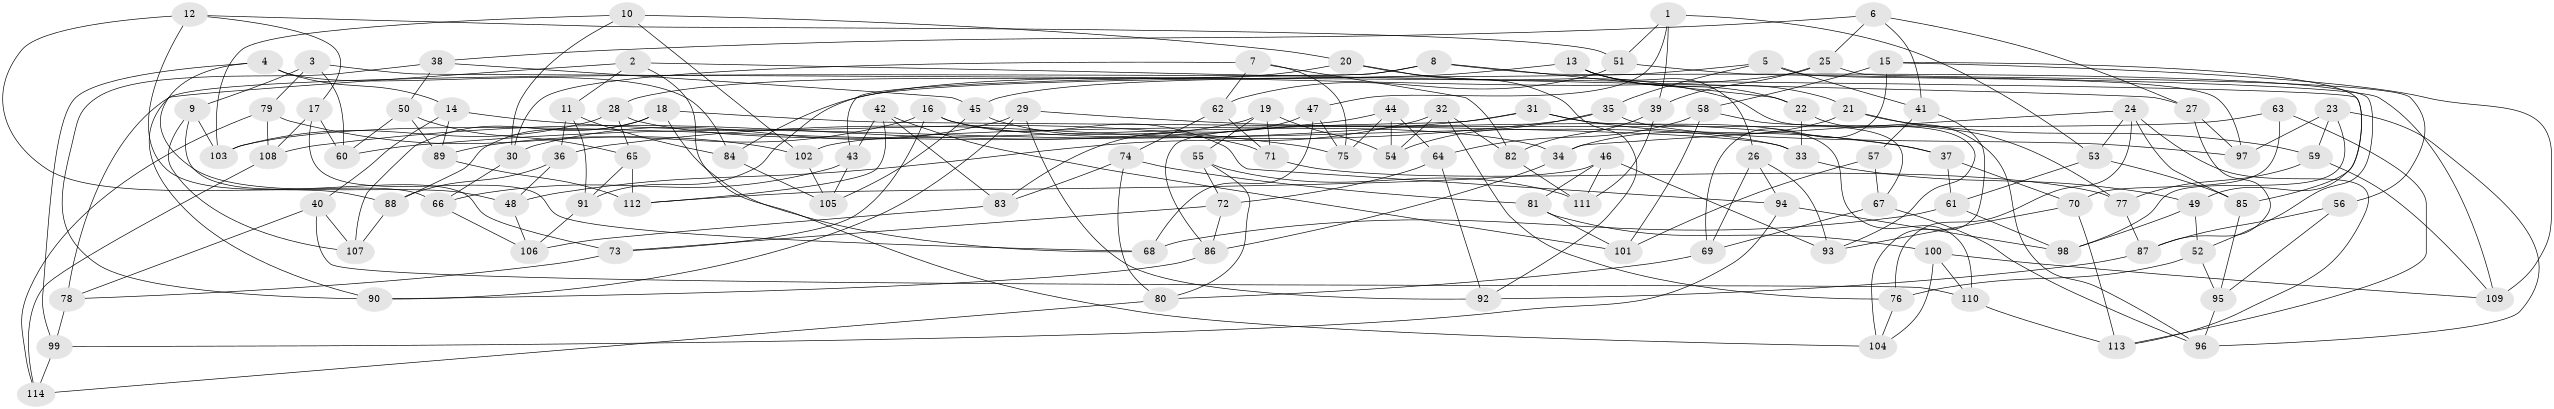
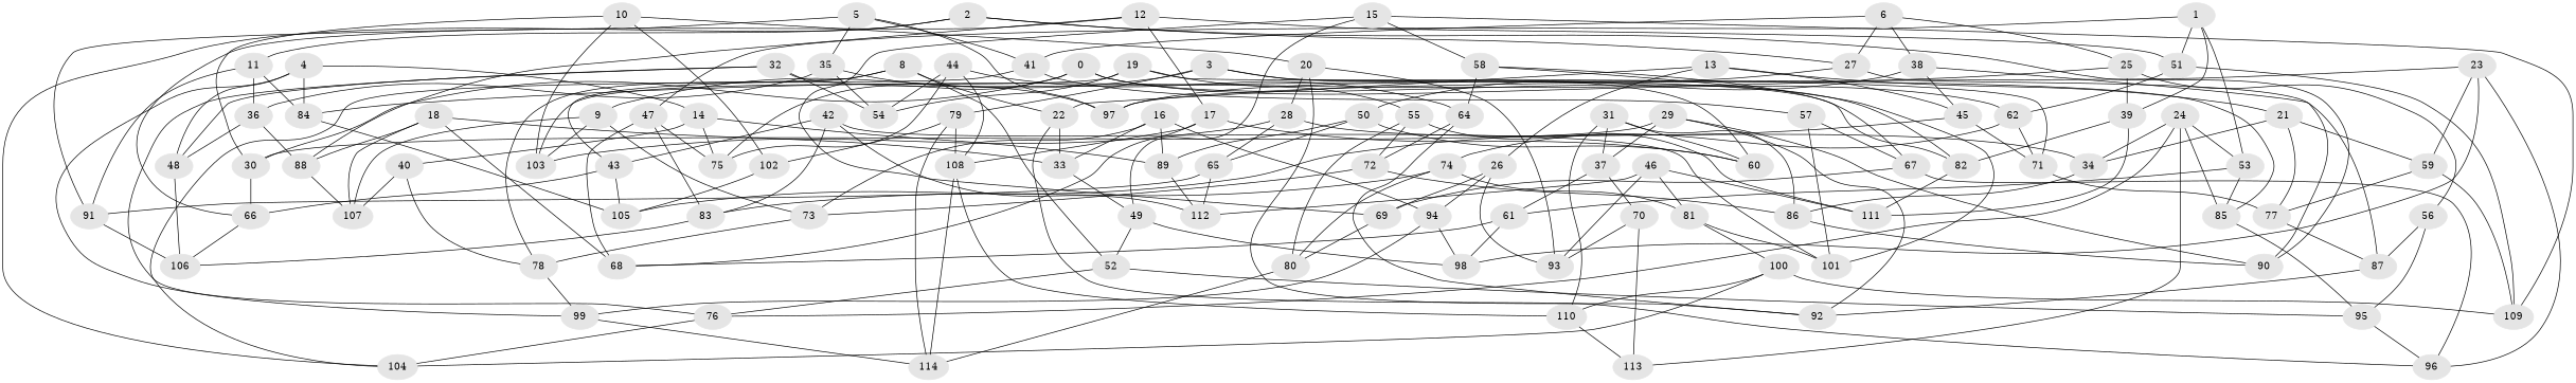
  graph {
    node [color=gray90 style=filled]
    1
    39
    47
    51
    53
    82
    111
    75
    68
    83
    62
    109
    85
    61
    2
    11
    27
    90
    104
    84
    91
    36
    97
    87
    3
    9
    60
    79
    73
    103
    107
    102
    108
    114
    95
    4
    14
    48
    99
    40
    89
    106
    105
    5
    35
    41
    54
    57
    6
    25
    38
    56
    45
    50
-   7
+   7 [label=0]
    30
    66
    71
    74
    8
    22
    43
    52
    78
    33
    96
    76
    10
    20
    28
    92
    93
    88
    12
    17
    13
    21
    26
    34
    59
    77
    69
    94
    110
    112
    15
    49
    58
    98
    101
    64
    67
    80
    16
    18
    19
    55
    72
    65
    86
    23
    24
    113
    29
    37
    70
    31
    32
    42
    44
    46
    81
    100
-   63
    1 -- 39
    1 -- 47
    1 -- 51
    1 -- 53
    39 -- 82
    39 -- 111
    47 -- 75
    47 -- 68
    47 -- 83
    51 -- 62
    51 -- 109
    53 -- 85
    53 -- 61
    82 -- 111
    83 -- 106
    62 -- 71
    62 -- 74
    85 -- 95
    61 -- 68
    61 -- 98
    2 -- 11
    2 -- 27
    2 -- 90
    2 -- 104
    11 -- 84
    11 -- 91
    11 -- 36
    27 -- 97
    27 -- 87
    84 -- 105
    91 -- 106
    36 -- 48
    36 -- 88
    87 -- 92
    3 -- 85
    3 -- 9
    3 -- 60
    3 -- 79
    9 -- 73
    9 -- 103
    9 -- 107
    79 -- 102
    79 -- 108
    79 -- 114
    73 -- 78
    102 -- 105
    108 -- 114
    95 -- 96
    4 -- 84
    4 -- 14
    4 -- 48
    4 -- 99
    14 -- 75
    14 -- 40
    14 -- 89
    48 -- 106
    99 -- 114
    40 -- 107
    40 -- 78
-   40 -- 110
+   108 -- 110
    89 -- 112
    5 -- 91
    5 -- 97
    5 -- 35
    5 -- 41
    35 -- 36
    35 -- 97
    35 -- 54
    41 -- 104
    41 -- 57
    57 -- 101
    57 -- 67
    6 -- 27
    6 -- 41
    6 -- 25
    6 -- 38
    25 -- 39
    25 -- 84
    25 -- 56
    38 -- 90
    38 -- 45
    38 -- 50
    56 -- 87
    56 -- 95
    45 -- 105
    45 -- 71
    50 -- 60
    50 -- 89
    50 -- 65
    7 -- 82
    7 -- 75
    7 -- 62
    7 -- 30
    30 -- 66
    66 -- 106
    71 -- 77
    74 -- 83
    74 -- 80
    74 -- 81
    8 -- 22
    8 -- 43
    8 -- 52
    8 -- 78
    22 -- 33
    22 -- 96
    43 -- 105
    43 -- 66
    52 -- 95
    52 -- 76
    78 -- 99
    33 -- 49
    76 -- 104
    10 -- 103
    10 -- 102
    10 -- 30
    10 -- 20
    20 -- 28
    20 -- 92
    20 -- 93
    28 -- 103
    28 -- 34
    28 -- 65
    88 -- 107
    12 -- 51
    12 -- 66
    12 -- 88
    12 -- 17
    17 -- 68
    17 -- 60
    17 -- 108
    13 -- 45
    13 -- 22
    13 -- 21
    13 -- 26
    21 -- 34
    21 -- 59
    21 -- 77
    26 -- 93
    26 -- 69
    26 -- 94
    34 -- 86
    59 -- 109
    59 -- 77
    77 -- 87
    69 -- 80
    94 -- 99
    94 -- 98
    110 -- 113
    15 -- 109
    15 -- 69
    15 -- 49
    15 -- 58
    49 -- 52
    49 -- 98
    58 -- 101
    58 -- 64
    58 -- 67
    64 -- 92
    64 -- 72
    67 -- 96
    67 -- 69
    80 -- 114
    16 -- 73
    16 -- 89
    16 -- 33
    16 -- 94
    18 -- 68
    18 -- 107
    18 -- 33
    18 -- 88
    19 -- 103
    19 -- 54
    19 -- 71
    19 -- 55
    55 -- 111
    55 -- 80
    55 -- 72
    72 -- 73
    72 -- 86
    65 -- 91
    65 -- 112
    86 -- 90
    23 -- 97
    23 -- 96
    23 -- 59
    23 -- 98
    24 -- 53
    24 -- 85
    24 -- 76
    24 -- 34
    24 -- 113
    29 -- 90
    29 -- 30
    29 -- 92
    29 -- 37
    37 -- 61
    37 -- 70
    70 -- 93
    70 -- 113
    31 -- 60
    31 -- 110
    31 -- 86
    31 -- 37
    32 -- 82
    32 -- 48
    32 -- 54
    32 -- 76
    42 -- 83
    42 -- 43
    42 -- 112
    42 -- 101
    44 -- 75
    44 -- 108
    44 -- 54
    44 -- 64
    46 -- 111
    46 -- 93
    46 -- 112
    46 -- 81
    81 -- 101
    81 -- 100
    100 -- 109
    100 -- 104
    100 -- 110
-   63 -- 102
-   63 -- 113
-   63 -- 70
  }
